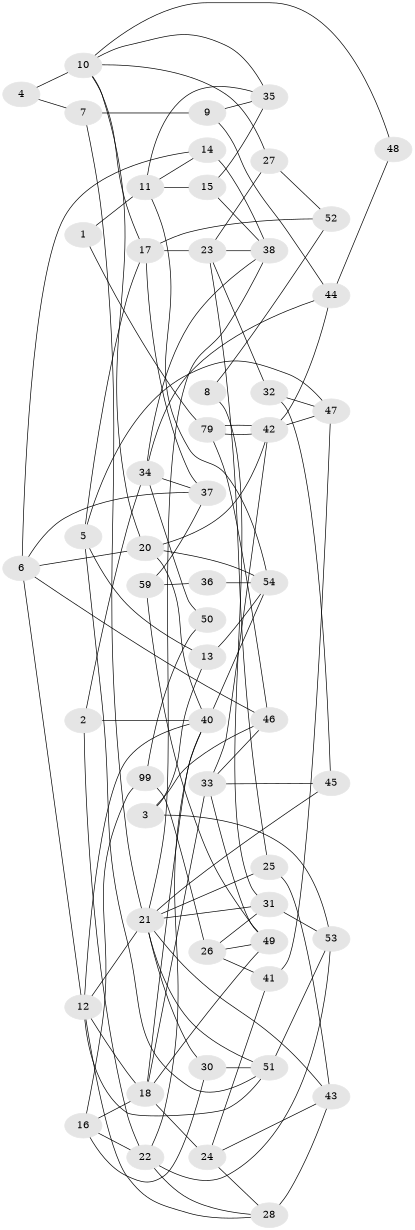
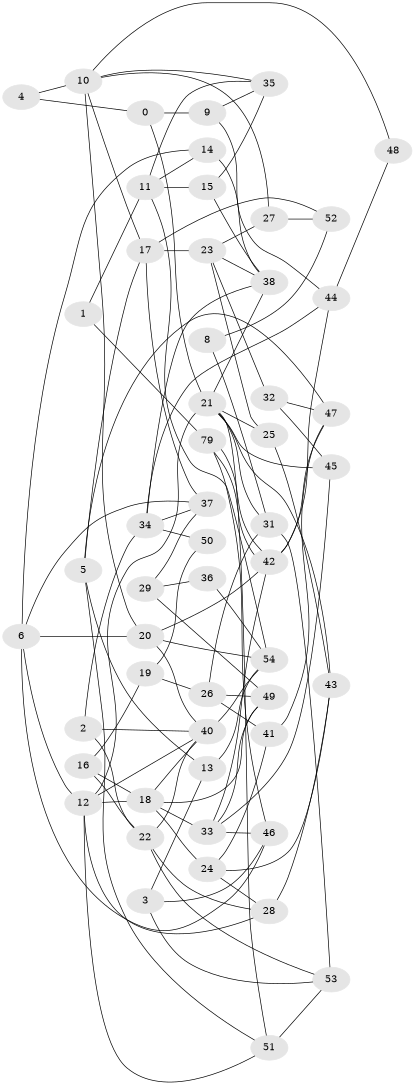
  graph {
    rankdir=LR
    node [color=gray90 style=filled]
    1
    11
    n3 [label=79]
    14
    35
    15
    54
    46
    42
    40
    2
    22
    34
    53
    28
    37
    44
    38
    50
    3
    13
    4
-   7
+   7 [label=0]
    10
    9
    21
    17
    20
    27
    48
    5
    47
    51
    52
    23
    6
    12
    18
    31
-   30
    25
    43
    45
    8
    24
    33
    49
    16
-   19 [label=99]
+   19
    26
    32
    41
-   29 [label=59]
+   29
    36
    1 -- 11
    1 -- n3
    11 -- 14
    11 -- 35
    11 -- 15
    11 -- 54
    n3 -- 46
    n3 -- 42
    n3 -- 42
    14 -- 38
    15 -- 35
    15 -- 38
    42 -- 44
    42 -- 47
    40 -- 54
    2 -- 40
    2 -- 22
    2 -- 34
    22 -- 40
    22 -- 53
    22 -- 28
    34 -- 37
    34 -- 44
    34 -- 38
    34 -- 50
    28 -- 43
    44 -- 48
    3 -- 46
    3 -- 53
    3 -- 13
    13 -- 54
    4 -- 7
    4 -- 10
    7 -- 9
    7 -- 21
    10 -- 35
    10 -- 17
    10 -- 20
    10 -- 27
    10 -- 48
    9 -- 35
    9 -- 44
    21 -- 38
    21 -- 51
    21 -- 31
-   21 -- 30
    21 -- 25
    21 -- 43
    21 -- 45
    17 -- 37
    17 -- 52
    17 -- 23
    20 -- 54
    20 -- 42
    20 -- 40
    27 -- 52
    5 -- 13
    5 -- 17
    5 -- 47
    5 -- 51
    51 -- 53
    23 -- 38
    23 -- 27
    23 -- 25
    23 -- 32
    6 -- 14
    6 -- 46
    6 -- 37
    6 -- 20
    6 -- 12
    12 -- 40
    12 -- 28
    12 -- 21
    12 -- 51
    12 -- 18
    18 -- 40
    18 -- 24
    18 -- 33
    18 -- 49
    31 -- 53
-   30 -- 51
    25 -- 43
    8 -- 52
    8 -- 31
    24 -- 28
    24 -- 43
    24 -- 41
    33 -- 46
    33 -- 42
    33 -- 45
    33 -- 49
    16 -- 22
    16 -- 18
-   16 -- 30
    16 -- 19
    19 -- 50
    19 -- 26
    26 -- 31
    26 -- 49
    26 -- 41
    32 -- 47
    32 -- 45
    41 -- 47
    29 -- 37
    29 -- 49
    29 -- 36
    36 -- 54
  }
